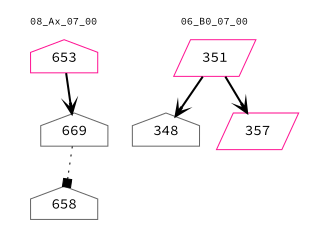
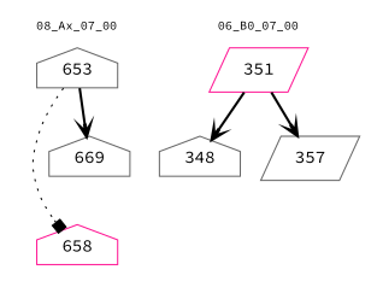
  digraph {
    fontname="Source Code Pro"
    node [color=gray40 fontname="Source Code Pro" shape=house]
    edge [arrowhead=vee color=black fontname="Source Code Pro" style=bold]
-   n1 [color=deeppink label=653]
-   n2 [label=658]
+   n1 [label=653]
+   n2 [color=deeppink label=658]
    n3 [label=669]
    n4 [color=deeppink label=351 shape=parallelogram]
    n5 [label=348]
-   n6 [color=deeppink label=357 shape=parallelogram]
+   n6 [label=357 shape=parallelogram]
    subgraph cluster_1 {
      color=white
      fontsize=10
      label="08_Ax_07_00"
      n1
      n2
      n3
    }
    subgraph cluster_2 {
      color=white
      fontsize=10
      label="06_B0_07_00"
      n4
      n5
      n6
    }
-   n3 -> n2 [arrowhead=box style=dotted]
+   n1 -> n2 [arrowhead=box style=dotted]
    n1 -> n3
    n4 -> n5
    n4 -> n6
  }
